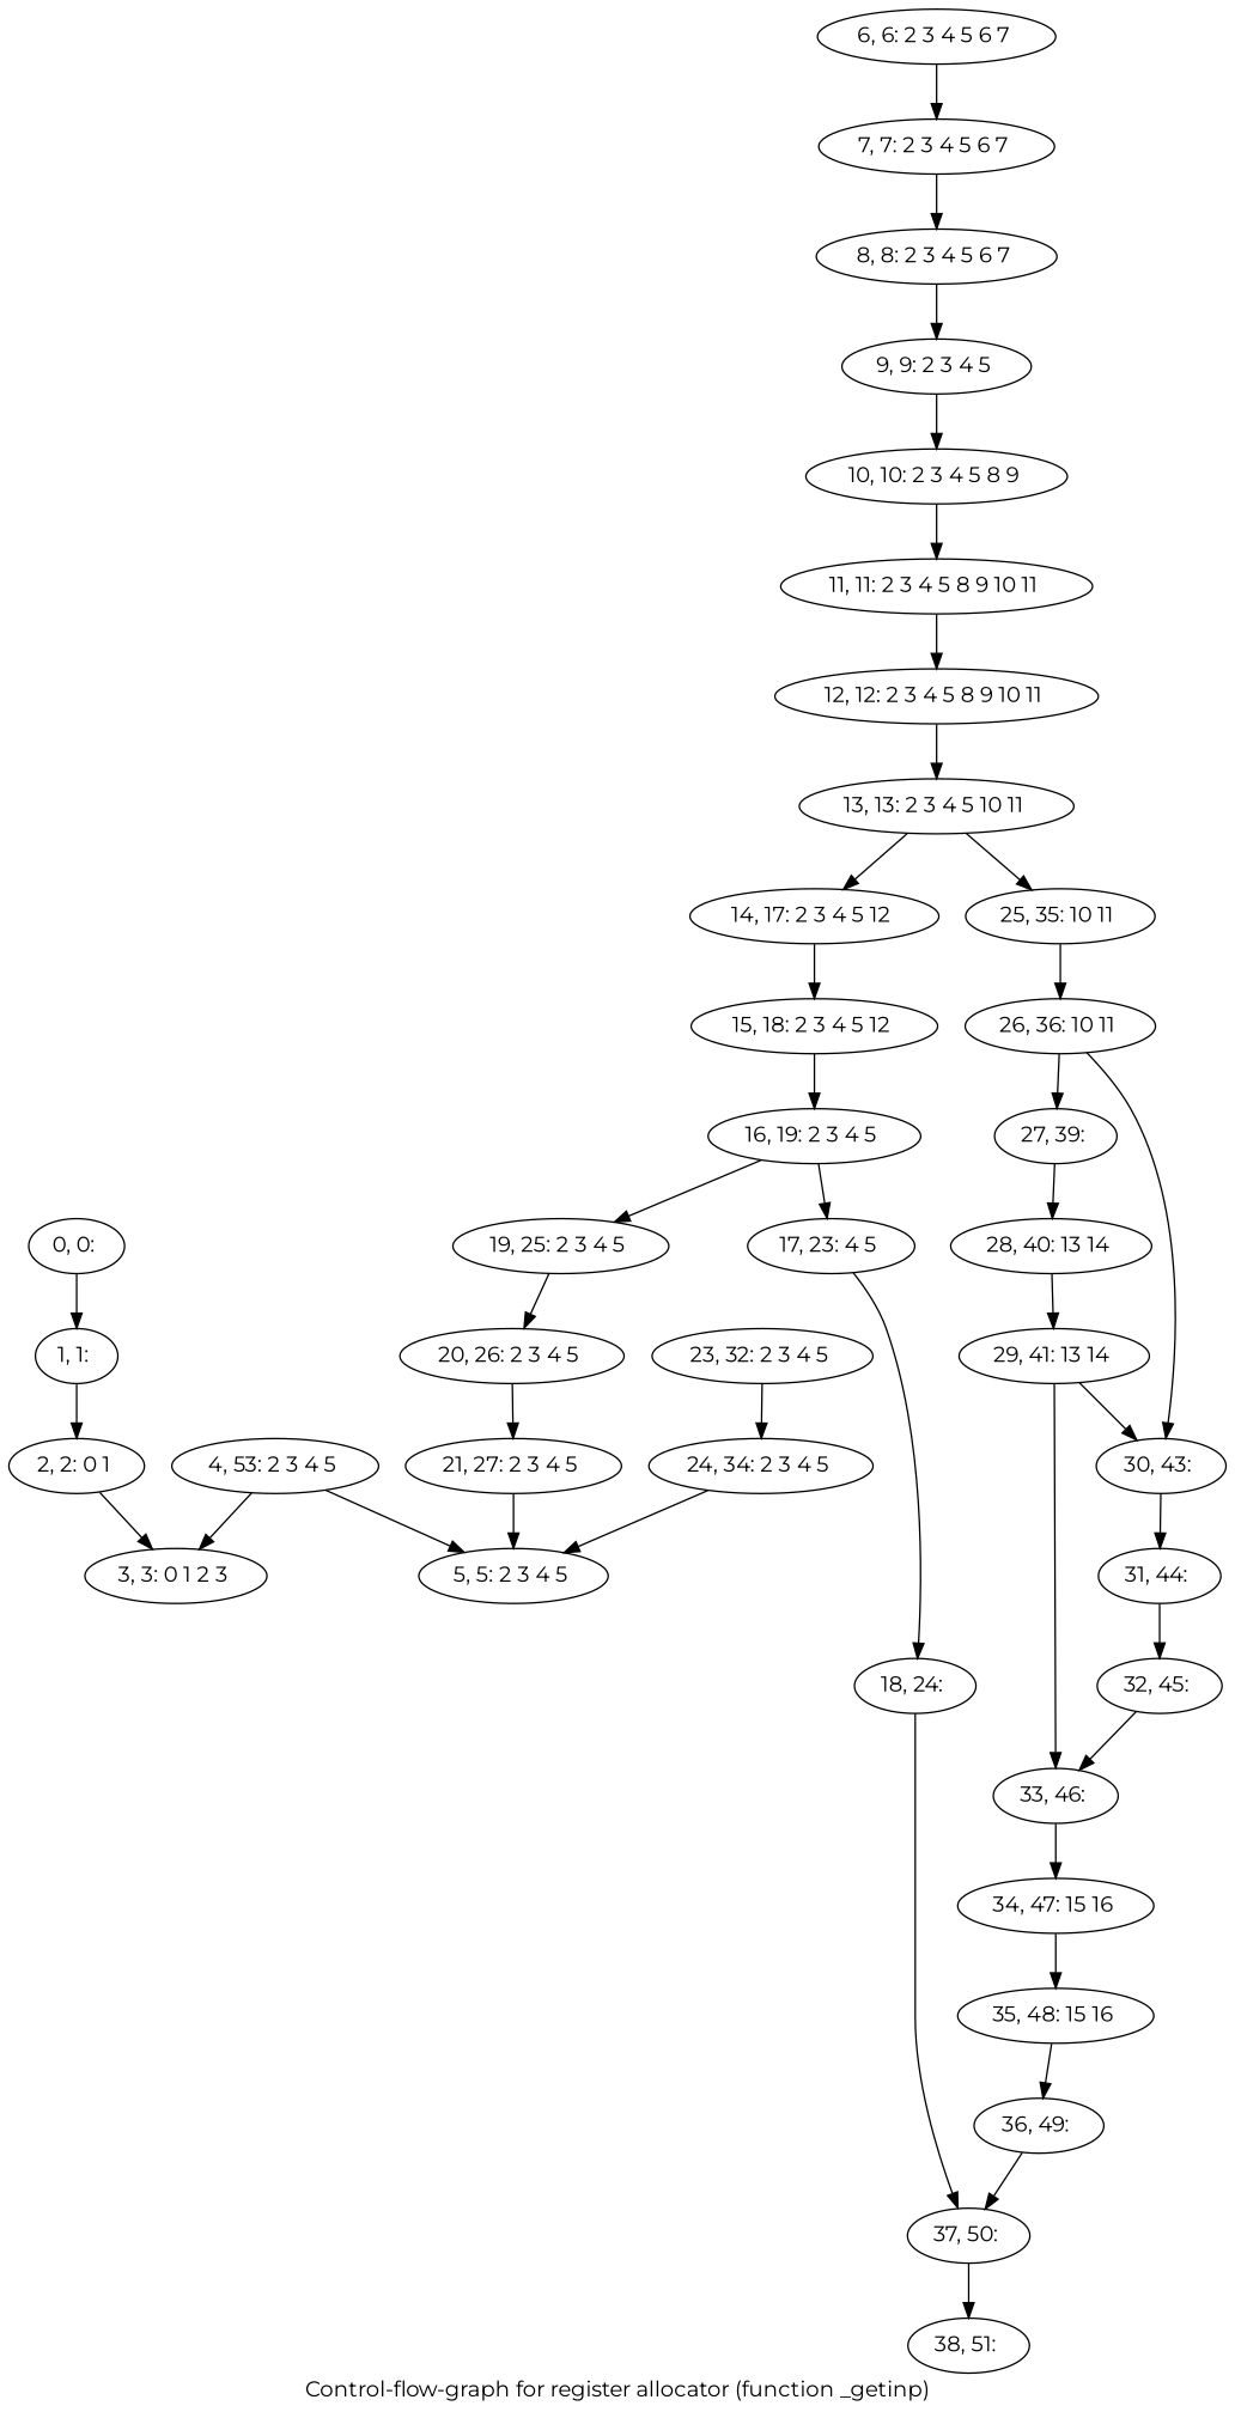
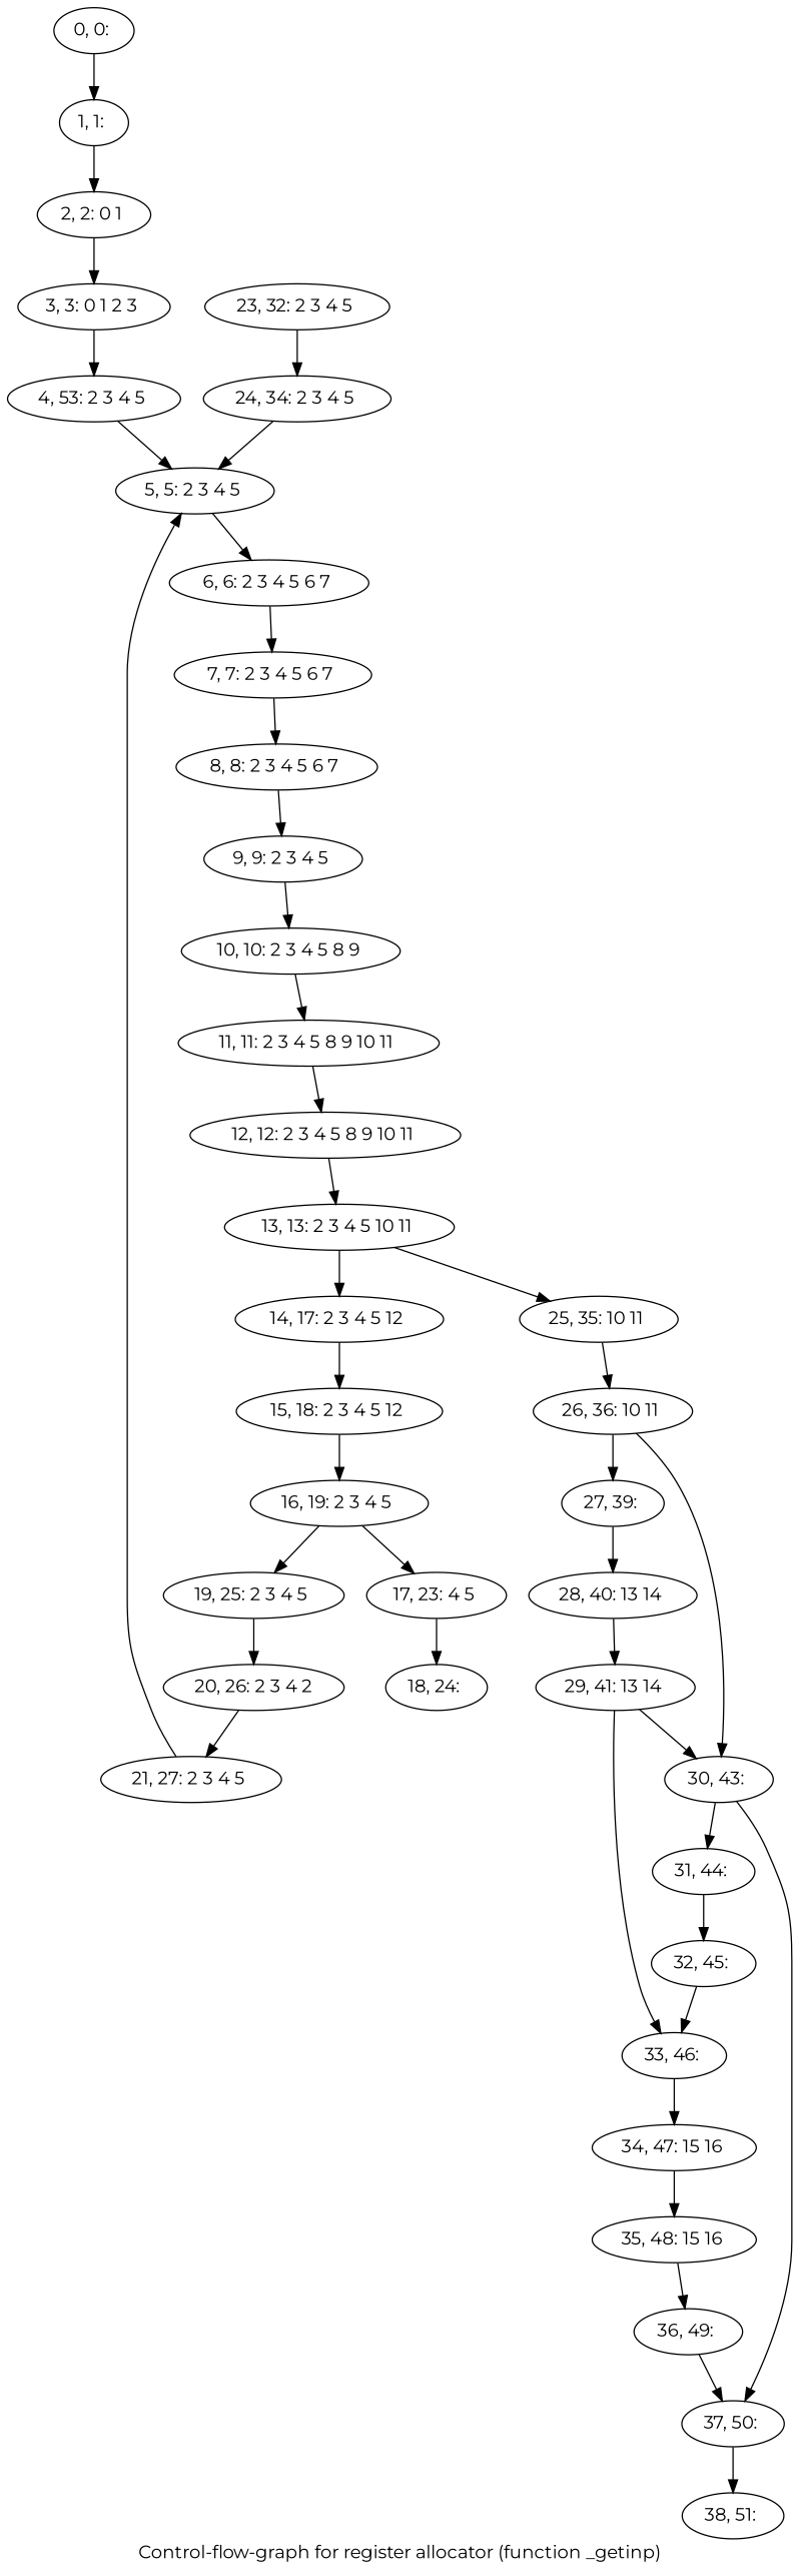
  digraph {
    fontname=Montserrat
    label="Control-flow-graph for register allocator (function _getinp)"
    node [fontname=Montserrat]
    edge [fontname=Montserrat]
    n1 [label="0, 0: "]
    n2 [label="1, 1: "]
    n3 [label="2, 2: 0 1 "]
    n4 [label="3, 3: 0 1 2 3 "]
    n5 [label="4, 53: 2 3 4 5 "]
    n6 [label="5, 5: 2 3 4 5 "]
    n7 [label="6, 6: 2 3 4 5 6 7 "]
    n8 [label="7, 7: 2 3 4 5 6 7 "]
    n9 [label="8, 8: 2 3 4 5 6 7 "]
    n10 [label="9, 9: 2 3 4 5 "]
    n11 [label="10, 10: 2 3 4 5 8 9 "]
    n12 [label="11, 11: 2 3 4 5 8 9 10 11 "]
    n13 [label="12, 12: 2 3 4 5 8 9 10 11 "]
    n14 [label="13, 13: 2 3 4 5 10 11 "]
    n15 [label="14, 17: 2 3 4 5 12 "]
    n16 [label="25, 35: 10 11 "]
    n17 [label="15, 18: 2 3 4 5 12 "]
    n18 [label="26, 36: 10 11 "]
    n19 [label="16, 19: 2 3 4 5 "]
    n20 [label="17, 23: 4 5 "]
    n21 [label="19, 25: 2 3 4 5 "]
    n22 [label="18, 24: "]
-   n23 [label="20, 26: 2 3 4 5 "]
+   n23 [label="20, 26: 2 3 4 2"]
    n24 [label="37, 50: "]
    n25 [label="38, 51: "]
    n26 [label="21, 27: 2 3 4 5 "]
    n27 [label="23, 32: 2 3 4 5 "]
    n28 [label="24, 34: 2 3 4 5 "]
    n29 [label="27, 39: "]
    n30 [label="30, 43: "]
    n31 [label="28, 40: 13 14 "]
    n32 [label="31, 44: "]
    n33 [label="29, 41: 13 14 "]
    n34 [label="33, 46: "]
    n35 [label="34, 47: 15 16 "]
    n36 [label="32, 45: "]
    n37 [label="35, 48: 15 16 "]
    n38 [label="36, 49: "]
    n1 -> n2
    n2 -> n3
    n3 -> n4
-   n5 -> n4
+   n4 -> n5
    n5 -> n6
+   n6 -> n7
    n7 -> n8
    n8 -> n9
    n9 -> n10
    n10 -> n11
    n11 -> n12
    n12 -> n13
    n13 -> n14
    n14 -> n15
    n14 -> n16
    n15 -> n17
    n16 -> n18
    n17 -> n19
    n18 -> n29
    n18 -> n30
    n19 -> n20
    n19 -> n21
    n20 -> n22
    n21 -> n23
-   n22 -> n24
+   n30 -> n24
    n23 -> n26
    n24 -> n25
    n26 -> n6
    n27 -> n28
    n28 -> n6
    n29 -> n31
    n30 -> n32
    n31 -> n33
    n32 -> n36
    n33 -> n30
    n33 -> n34
    n34 -> n35
    n35 -> n37
    n36 -> n34
    n37 -> n38
    n38 -> n24
  }
